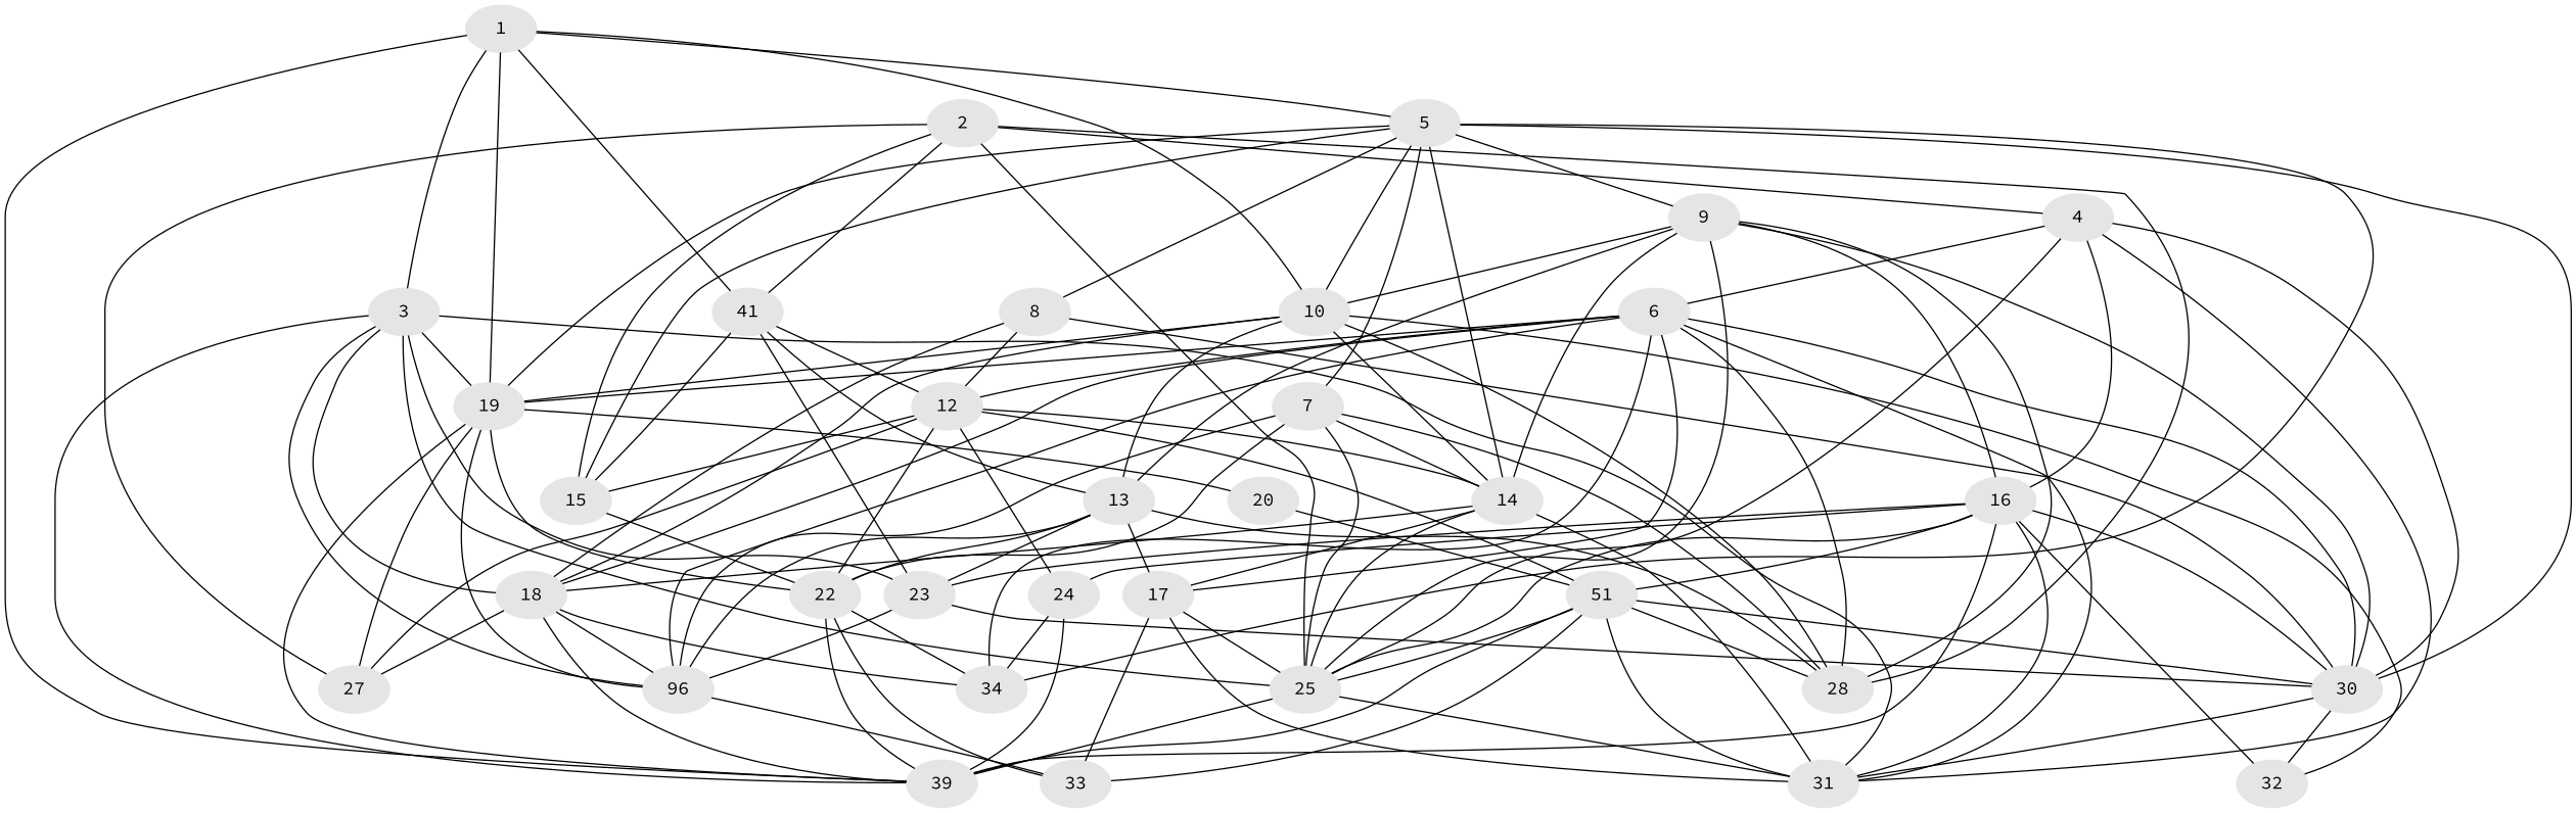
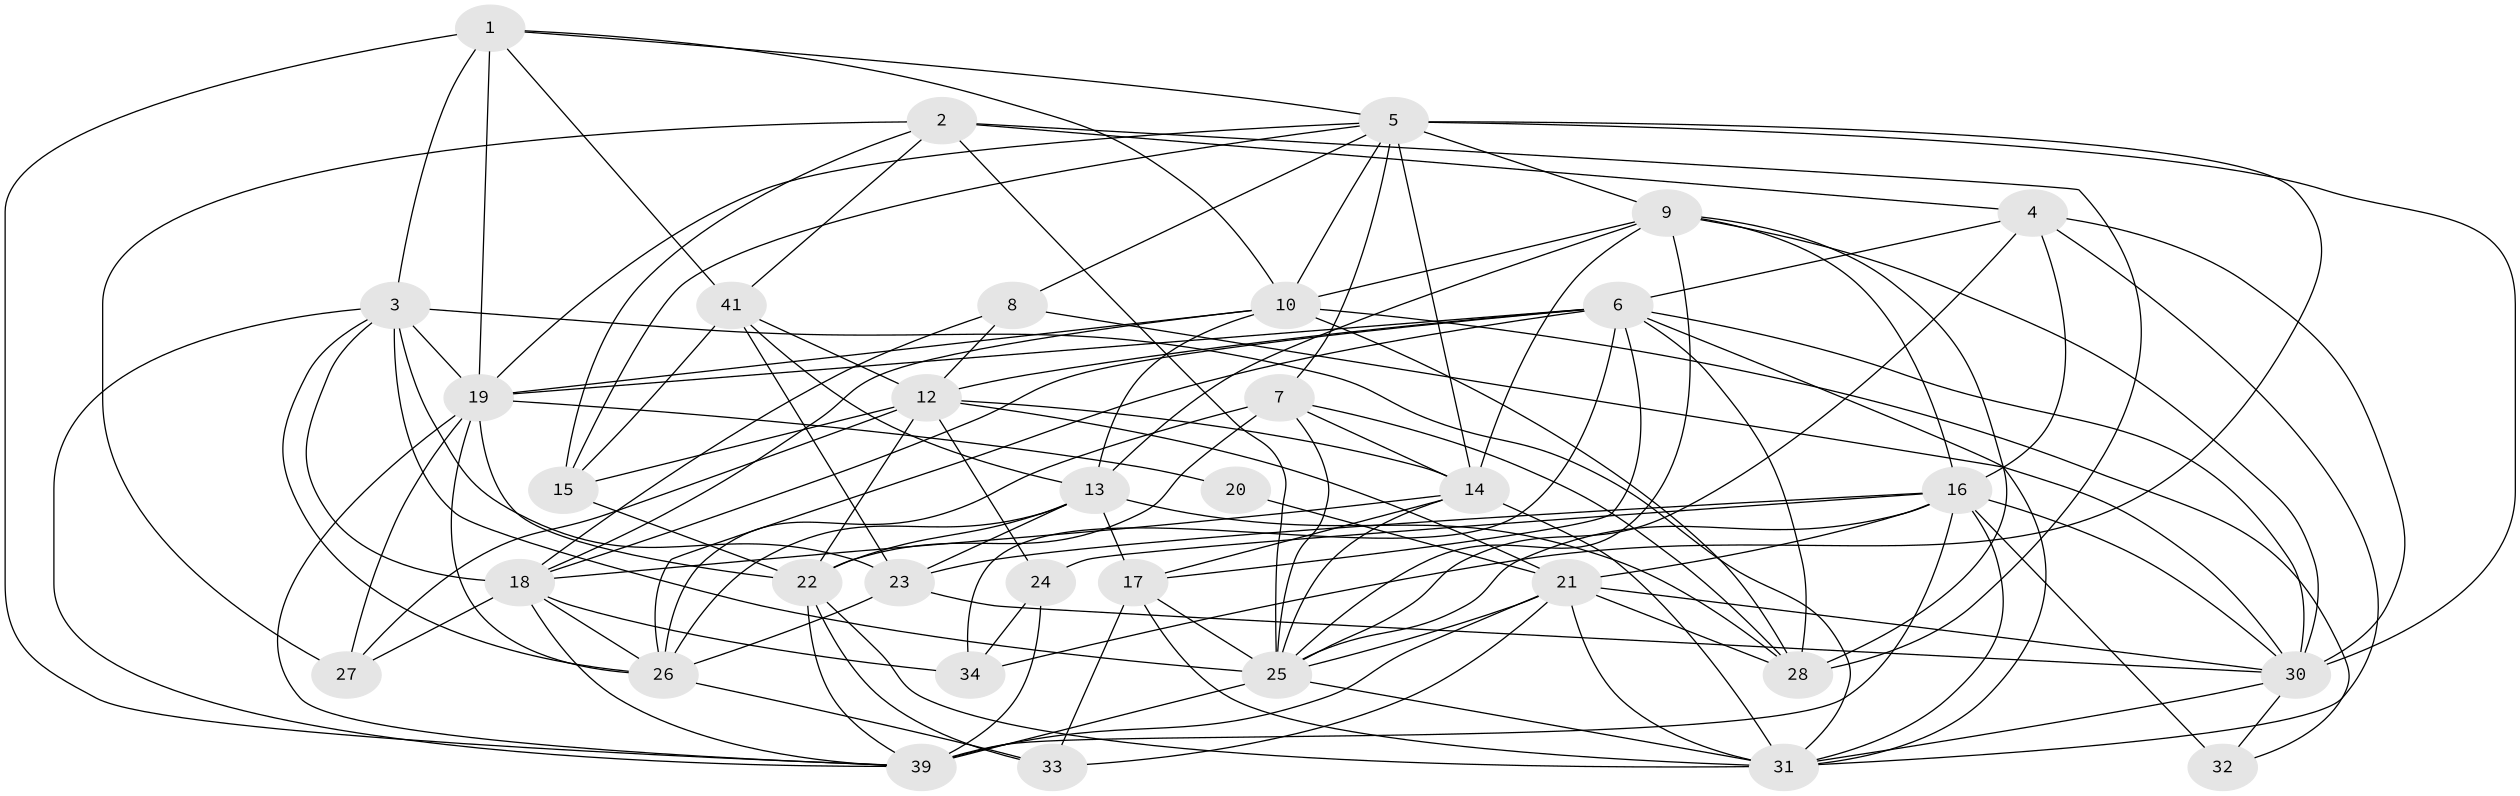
  graph {
    fontname="Source Code Pro"
    node [color=gray90 fontname="Source Code Pro" style=filled]
    edge [fontname="Source Code Pro" weight=1.0]
    1
    3
    5
    10
    n5 [label=41]
    19
    n7 [label=39]
    25
    18
    23
-   26 [label=96]
+   26
    31
    15
    30
    7
    8
    9
    14
    34
    28
    13
    32
    12
    27
    22
    20
    2
    4
    6
    16
    33
    17
-   21 [label=51]
+   21
    24
    1 -- 3
    1 -- 5
    1 -- 10
    1 -- n5
    1 -- 19
    1 -- n7
    3 -- 19
    3 -- n7
    3 -- 25
    3 -- 18
    3 -- 23 [weight=3.0]
    3 -- 26
    3 -- 31
    5 -- 10
    5 -- 19
    5 -- 15
    5 -- 30 [weight=3.0]
    5 -- 7
    5 -- 8
    5 -- 9
    5 -- 14
    5 -- 34
    10 -- 19
    10 -- 18
-   10 -- 14
    10 -- 28
    10 -- 13 [weight=2.0]
    10 -- 32
    n5 -- 23
    n5 -- 15 [weight=2.0]
    n5 -- 13
    n5 -- 12
    19 -- n7
    19 -- 26
    19 -- 27
    19 -- 22
    19 -- 20
    25 -- n7 [weight=2.0]
    25 -- 31
    18 -- n7
    18 -- 26
    18 -- 34
    18 -- 27
    23 -- 26
    23 -- 30
    26 -- 33
    15 -- 22
    30 -- 31
    30 -- 32
    7 -- 25
    7 -- 26
    7 -- 14
    7 -- 28
    7 -- 22 [weight=3.0]
    8 -- 18
    8 -- 30
    8 -- 12
    9 -- 10
    9 -- 25
    9 -- 30
    9 -- 14
    9 -- 28
    9 -- 13
    9 -- 16
    14 -- 25
    14 -- 18 [weight=2.0]
    14 -- 31
    14 -- 17
    13 -- 23
    13 -- 26
    13 -- 28
    13 -- 22 [weight=2.0]
    13 -- 17
    12 -- 15 [weight=3.0]
    12 -- 14
    12 -- 27
    12 -- 22 [weight=2.0]
    12 -- 21
    12 -- 24
    22 -- n7
-   22 -- 34
+   22 -- 31
    22 -- 33
    20 -- 21 [weight=3.0]
    2 -- n5 [weight=2.0]
    2 -- 25
    2 -- 15
    2 -- 28 [weight=2.0]
    2 -- 27
    2 -- 4
    4 -- 25
    4 -- 31
    4 -- 30
    4 -- 6
    4 -- 16
    6 -- 19
    6 -- 18
    6 -- 26
    6 -- 31
    6 -- 30
    6 -- 34
    6 -- 28
    6 -- 12
    6 -- 17
    16 -- n7
    16 -- 25
    16 -- 23
    16 -- 31 [weight=2.0]
    16 -- 30
    16 -- 32 [weight=2.0]
    16 -- 21
    16 -- 24
    17 -- 25
    17 -- 31
    17 -- 33
    21 -- n7
    21 -- 25
    21 -- 31 [weight=2.0]
    21 -- 30
    21 -- 28
    21 -- 33
    24 -- n7
    24 -- 34
  }
